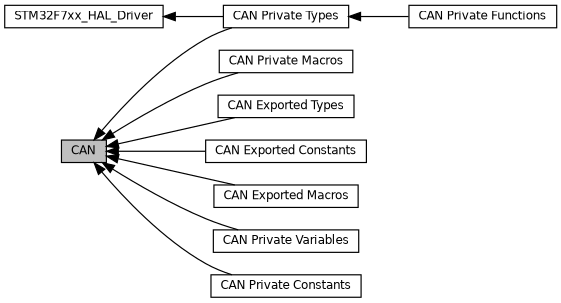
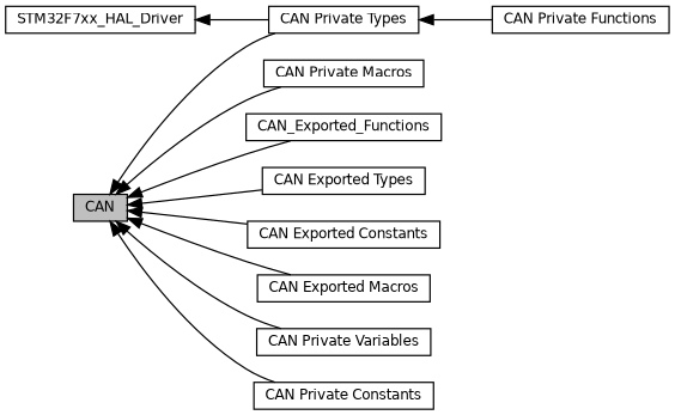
  digraph {
    rankdir=LR
    node [color=black fillcolor=white fontname=Helvetica fontsize=10 shape=record style=filled]
    edge [dir=back fontname=Helvetica fontsize=10 labelfontname=Helvetica labelfontsize=10 shape=plaintext style=solid]
    n1 [height=0.2 label="CAN Private Macros" width=0.4]
+   n2 [height=0.2 label=CAN_Exported_Functions width=0.4]
    n3 [fillcolor=grey75 fontcolor=black height=0.2 label=CAN width=0.4]
    n4 [height=0.2 label="CAN Exported Types" width=0.4]
    n5 [height=0.2 label="CAN Private Types" width=0.4]
    n6 [height=0.2 label="CAN Exported Constants" width=0.4]
    n7 [height=0.2 label="CAN Exported Macros" width=0.4]
    n8 [height=0.2 label="CAN Private Variables" width=0.4]
    n9 [height=0.2 label="CAN Private Constants" width=0.4]
    n10 [height=0.2 label="CAN Private Functions" width=0.4]
    n11 [height=0.2 label=STM32F7xx_HAL_Driver width=0.4]
    n3 -> n1
+   n3 -> n2
    n3 -> n4
    n3 -> n5
    n3 -> n6
    n3 -> n7
    n3 -> n8
    n3 -> n9
    n5 -> n10
    n11 -> n5
  }
